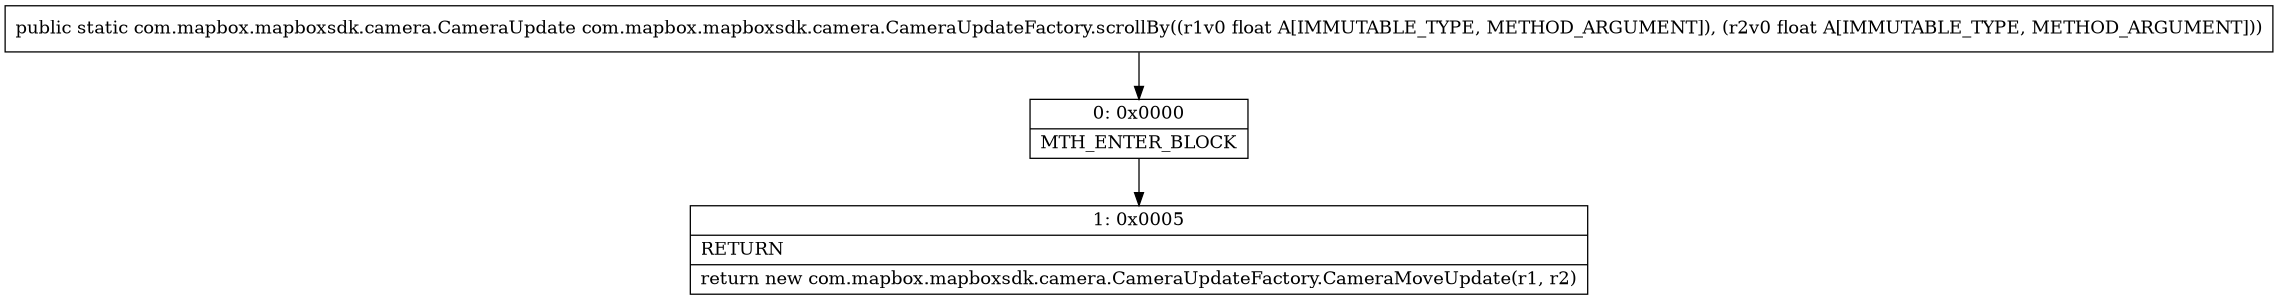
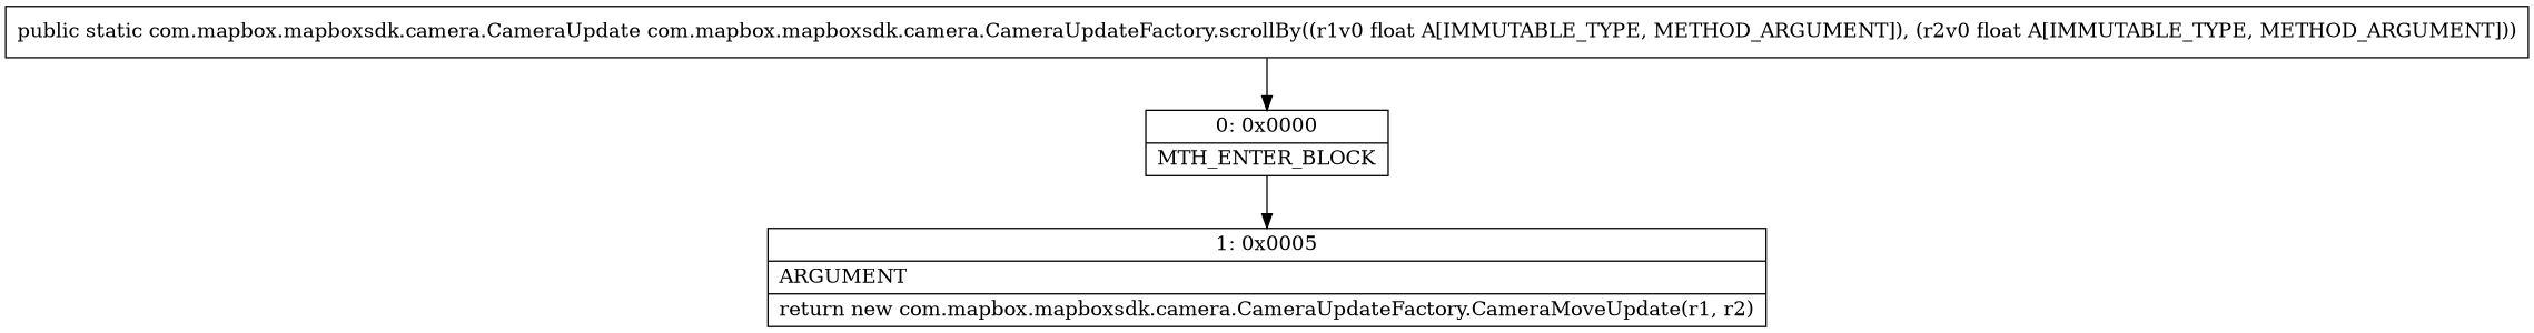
  digraph {
    node [shape=record]
    n1 [label="{0\:\ 0x0000|MTH_ENTER_BLOCK\l}"]
-   n2 [label="{1\:\ 0x0005|RETURN\l|return new com.mapbox.mapboxsdk.camera.CameraUpdateFactory.CameraMoveUpdate(r1, r2)\l}"]
+   n2 [label="{1\:\ 0x0005|ARGUMENT\l|return new com.mapbox.mapboxsdk.camera.CameraUpdateFactory.CameraMoveUpdate(r1, r2)\l}"]
    n3 [label="{public static com.mapbox.mapboxsdk.camera.CameraUpdate com.mapbox.mapboxsdk.camera.CameraUpdateFactory.scrollBy((r1v0 float A[IMMUTABLE_TYPE, METHOD_ARGUMENT]), (r2v0 float A[IMMUTABLE_TYPE, METHOD_ARGUMENT])) }"]
    n1 -> n2
    n3 -> n1
  }
